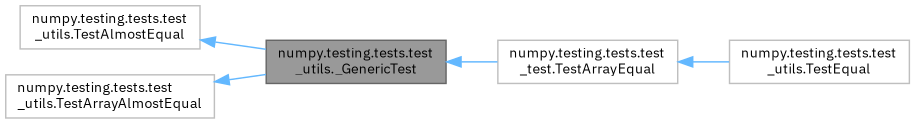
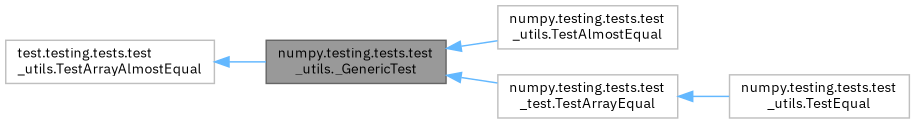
  digraph {
    fontname="IBM Plex Sans"
    rankdir=LR
    node [color=grey75 fillcolor=white fontname="IBM Plex Sans" fontsize=10 shape=box style=filled]
    edge [color=steelblue1 dir=back fontname="IBM Plex Sans" fontsize=10 labelfontname=Helvetica labelfontsize=10 style=solid]
    n1 [color=gray40 fillcolor=grey60 fontcolor=black height=0.2 label="numpy.testing.tests.test\l_utils._GenericTest" width=0.4]
    n2 [height=0.2 label="numpy.testing.tests.test\l_utils.TestAlmostEqual" width=0.4]
    n3 [height=0.2 label="numpy.testing.tests.test\l_test.TestArrayEqual" width=0.4]
-   n4 [height=0.2 label="numpy.testing.tests.test\l_utils.TestArrayAlmostEqual" width=0.4]
+   n4 [height=0.2 label="test.testing.tests.test\l_utils.TestArrayAlmostEqual" width=0.4]
    n5 [height=0.2 label="numpy.testing.tests.test\l_utils.TestEqual" width=0.4]
-   n2 -> n1
+   n1 -> n2
    n1 -> n3
    n3 -> n5
    n4 -> n1
  }
